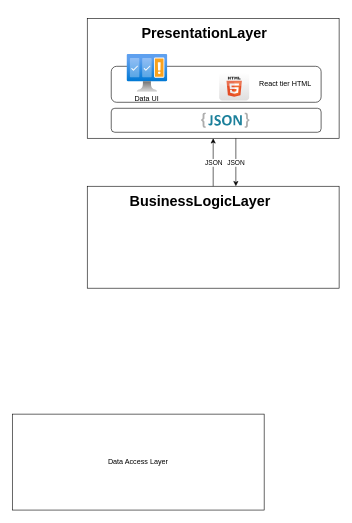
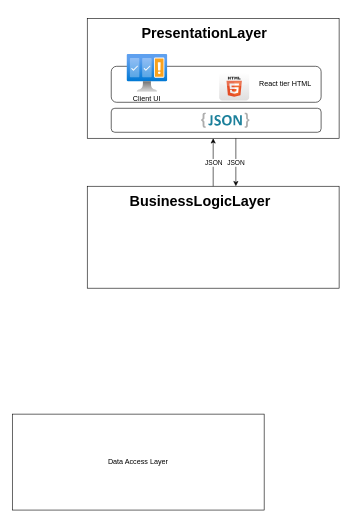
  <mxCell id="0" />
  <mxCell id="1" parent="0" />
  <mxCell id="2" value="&lt;h1 style=&quot;padding-top: 0px; padding-bottom: 0px;&quot;&gt;&lt;br&gt;&lt;/h1&gt;" style="rounded=0;whiteSpace=wrap;html=1;align=left;" vertex="1" parent="1"><mxGeometry x="145" y="30" width="420" height="200" as="geometry" /></mxCell>
  <mxCell id="3" value="Data Access Layer" style="rounded=0;whiteSpace=wrap;html=1;" vertex="1" parent="1"><mxGeometry x="20" y="690" width="420" height="160" as="geometry" /></mxCell>
  <mxCell id="4" value="" style="rounded=0;whiteSpace=wrap;html=1;" vertex="1" parent="1"><mxGeometry x="145" y="310" width="420" height="170" as="geometry" /></mxCell>
  <mxCell id="5" value="&lt;h1&gt;PresentationLayer&lt;/h1&gt;" style="text;html=1;align=center;verticalAlign=middle;resizable=0;points=[];autosize=1;" vertex="1" parent="1"><mxGeometry x="225" y="20" width="230" height="70" as="geometry" /></mxCell>
  <mxCell id="6" value="" style="group" vertex="1" connectable="0" parent="1"><mxGeometry x="185" y="90" width="350" height="108" as="geometry" /></mxCell>
  <mxCell id="7" value="" style="rounded=1;whiteSpace=wrap;html=1;" vertex="1" parent="6"><mxGeometry y="20" width="350" height="60" as="geometry" /></mxCell>
  <mxCell id="8" value="" style="image;aspect=fixed;html=1;points=[];align=center;fontSize=12;image=img/lib/azure2/ai_machine_learning/Content_Moderators.svg;" vertex="1" parent="6"><mxGeometry x="26" width="68" height="62.8" as="geometry" /></mxCell>
- <mxCell id="9" value="&lt;p&gt;Data UI&lt;/p&gt;" style="text;html=1;align=center;verticalAlign=middle;resizable=0;points=[];autosize=1;" vertex="1" parent="6"><mxGeometry x="24" y="50" width="70" height="50" as="geometry" /></mxCell>
+ <mxCell id="9" value="&lt;p&gt;Client UI&lt;/p&gt;" style="text;html=1;align=center;verticalAlign=middle;resizable=0;points=[];autosize=1;" vertex="1" parent="6"><mxGeometry x="24" y="50" width="70" height="50" as="geometry" /></mxCell>
  <mxCell id="10" value="React tier HTML" style="text;html=1;align=center;verticalAlign=middle;resizable=0;points=[];autosize=1;" vertex="1" parent="6"><mxGeometry x="230" y="35" width="120" height="30" as="geometry" /></mxCell>
  <mxCell id="11" value="" style="shape=image;html=1;verticalAlign=top;verticalLabelPosition=bottom;labelBackgroundColor=#ffffff;imageAspect=0;aspect=fixed;image=https://cdn1.iconfinder.com/data/icons/unicons-line-vol-5/24/react-128.png" vertex="1" parent="6"><mxGeometry x="120" y="24" width="60" height="60" as="geometry" /></mxCell>
  <mxCell id="12" value="" style="dashed=0;outlineConnect=0;html=1;align=center;labelPosition=center;verticalLabelPosition=bottom;verticalAlign=top;shape=mxgraph.webicons.html5;gradientColor=#DFDEDE" vertex="1" parent="6"><mxGeometry x="180" y="31" width="50" height="46" as="geometry" /></mxCell>
  <mxCell id="13" style="edgeStyle=orthogonalEdgeStyle;rounded=0;orthogonalLoop=1;jettySize=auto;html=1;exitX=0.5;exitY=1;exitDx=0;exitDy=0;" edge="1" parent="1" source="2" target="2"><mxGeometry relative="1" as="geometry" /></mxCell>
  <mxCell id="14" value="" style="rounded=1;whiteSpace=wrap;html=1;" vertex="1" parent="1"><mxGeometry x="185" y="180" width="350" height="40" as="geometry" /></mxCell>
  <mxCell id="15" value="" style="endArrow=classic;html=1;rounded=0;entryX=0.5;entryY=1;entryDx=0;entryDy=0;exitX=0.5;exitY=0;exitDx=0;exitDy=0;" edge="1" parent="1" source="4" target="2"><mxGeometry relative="1" as="geometry"><mxPoint x="345" y="310" as="sourcePoint" /><mxPoint x="445" y="310" as="targetPoint" /></mxGeometry></mxCell>
  <mxCell id="16" value="JSON" style="edgeLabel;resizable=0;html=1;;align=center;verticalAlign=middle;" connectable="0" vertex="1" parent="15"><mxGeometry relative="1" as="geometry" /></mxCell>
  <mxCell id="17" value="&lt;div&gt;&lt;br&gt;&lt;/div&gt;" style="edgeLabel;html=1;align=center;verticalAlign=middle;resizable=0;points=[];" vertex="1" connectable="0" parent="15"><mxGeometry x="-0.1" y="1" relative="1" as="geometry"><mxPoint as="offset" /></mxGeometry></mxCell>
  <mxCell id="18" value="" style="endArrow=classic;html=1;rounded=0;exitX=0.59;exitY=1;exitDx=0;exitDy=0;exitPerimeter=0;entryX=0.59;entryY=0;entryDx=0;entryDy=0;entryPerimeter=0;" edge="1" parent="1" source="2" target="4"><mxGeometry relative="1" as="geometry"><mxPoint x="335" y="280" as="sourcePoint" /><mxPoint x="435" y="280" as="targetPoint" /></mxGeometry></mxCell>
  <mxCell id="19" value="JSON" style="edgeLabel;resizable=0;html=1;;align=center;verticalAlign=middle;" connectable="0" vertex="1" parent="18"><mxGeometry relative="1" as="geometry" /></mxCell>
  <mxCell id="20" value="" style="dashed=0;outlineConnect=0;html=1;align=center;labelPosition=center;verticalLabelPosition=bottom;verticalAlign=top;shape=mxgraph.weblogos.json_2" vertex="1" parent="1"><mxGeometry x="335" y="187.4" width="80.4" height="25.2" as="geometry" /></mxCell>
  <mxCell id="21" value="&lt;h1&gt;&lt;span style=&quot;text-wrap: wrap;&quot;&gt;BusinessLogicLayer&lt;/span&gt;&lt;/h1&gt;" style="text;html=1;align=center;verticalAlign=middle;resizable=1;points=[];autosize=1;strokeColor=none;fillColor=none;rotation=0;textDirection=ltr;spacingRight=5;flipH=1;" vertex="1" parent="1"><mxGeometry x="205" y="300" width="260" height="70" as="geometry" /></mxCell>
